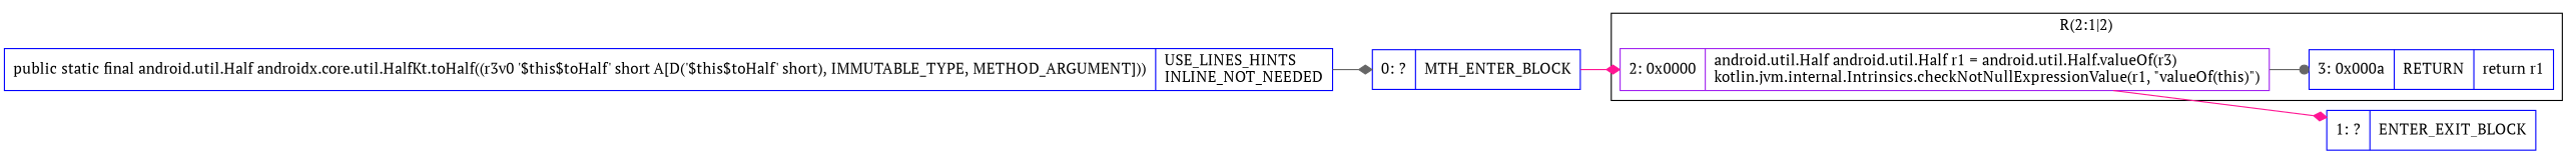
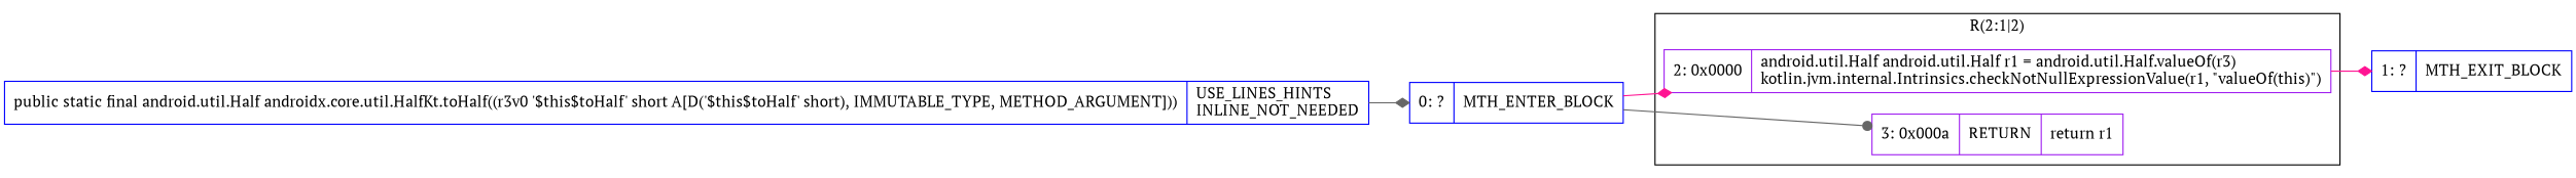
  digraph {
    fontname="PT Serif"
    rankdir=LR
    node [color=blue fontname="PT Serif" shape=record]
    edge [arrowhead=diamond color=gray40 fontname="PT Serif"]
    n1 [color=purple label="{2\:\ 0x0000|android.util.Half android.util.Half r1 = android.util.Half.valueOf(r3)\lkotlin.jvm.internal.Intrinsics.checkNotNullExpressionValue(r1, \"valueOf(this)\")\l}"]
-   n2 [label="{3\:\ 0x000a|RETURN\l|return r1\l}"]
-   n3 [label="{1\:\ ?|ENTER_EXIT_BLOCK\l}"]
+   n2 [color=purple label="{3\:\ 0x000a|RETURN\l|return r1\l}"]
+   n3 [label="{1\:\ ?|MTH_EXIT_BLOCK\l}"]
    n4 [label="{0\:\ ?|MTH_ENTER_BLOCK\l}"]
    n5 [label="{public static final android.util.Half androidx.core.util.HalfKt.toHalf((r3v0 '$this$toHalf' short A[D('$this$toHalf' short), IMMUTABLE_TYPE, METHOD_ARGUMENT]))  | USE_LINES_HINTS\lINLINE_NOT_NEEDED\l}"]
    subgraph cluster_1 {
      label="R(2:1|2)"
      n1
      n2
    }
-   n1 -> n2 [arrowhead=dot]
+   n4 -> n2 [arrowhead=dot]
    n1 -> n3 [color=deeppink]
    n4 -> n1 [color=deeppink]
    n5 -> n4
  }
